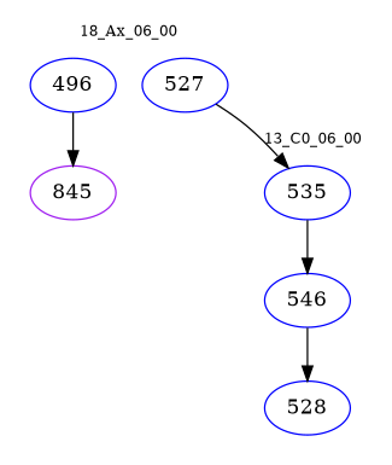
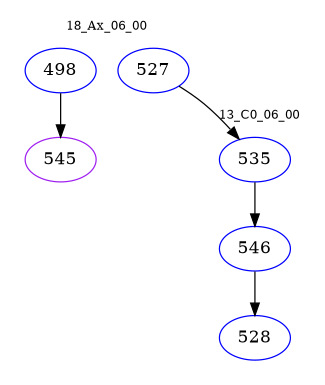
  digraph {
    node [color=blue]
    edge [color=black]
    n1 [label=527]
-   n2 [label=496]
-   n3 [color=purple label=845]
+   n2 [label=498]
+   n3 [color=purple label=545]
    n4 [label=535]
    n5 [label=546]
    n6 [label=528]
    subgraph cluster_1 {
      color=white
      fontsize=10
      label="18_Ax_06_00"
      n1
      n2
      n3
    }
    subgraph cluster_2 {
      color=white
      fontsize=10
      label="13_C0_06_00"
      n4
      n5
      n6
    }
    n1 -> n4
    n2 -> n3
    n4 -> n5
    n5 -> n6
  }
